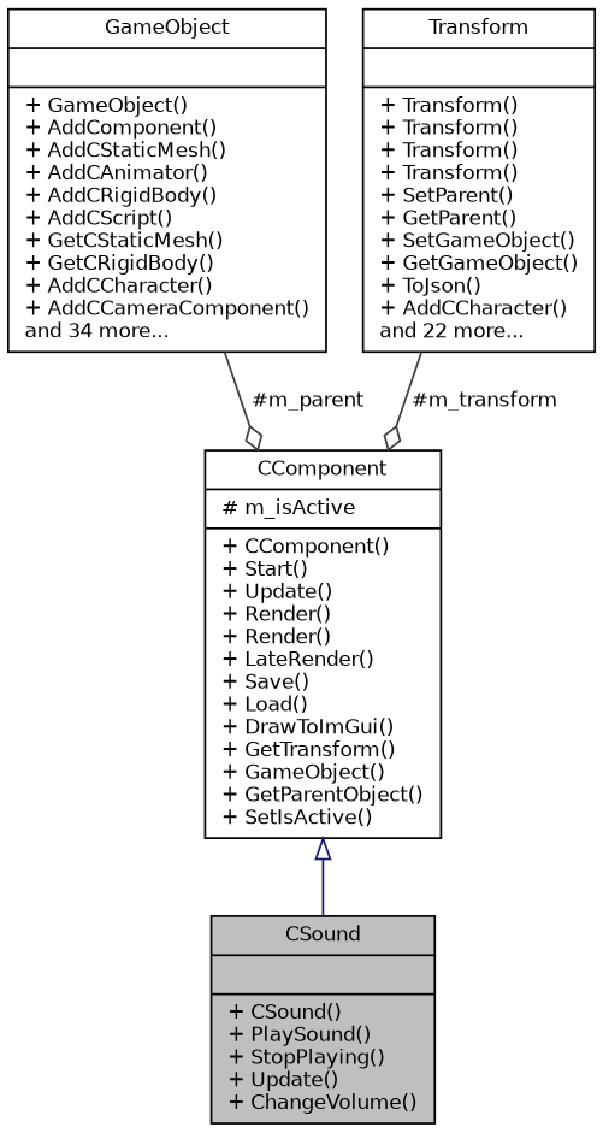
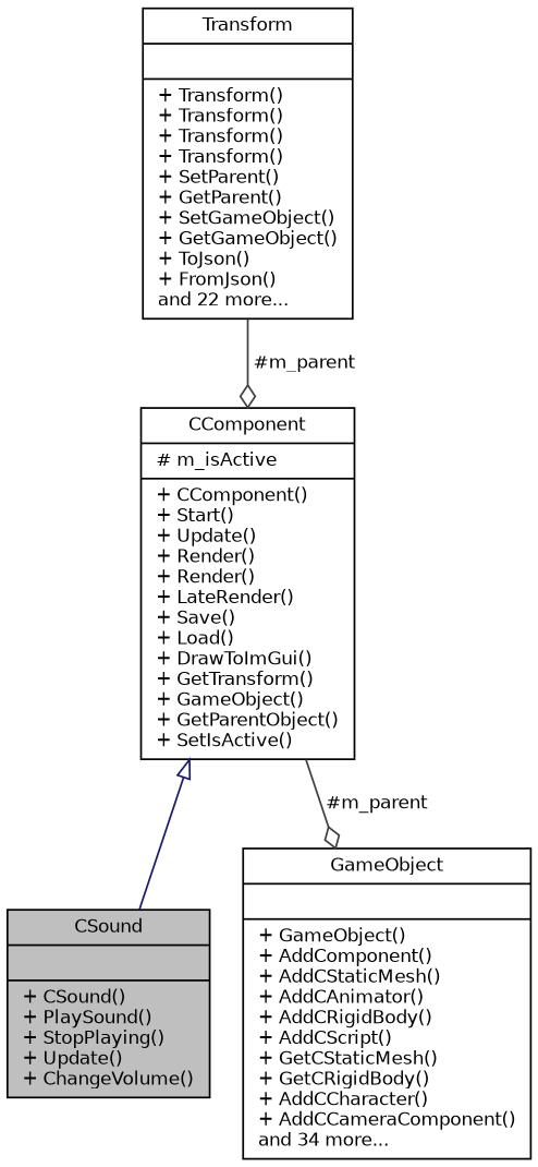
  digraph {
    node [color=black fillcolor=white fontname=Helvetica fontsize=10 shape=record style=filled]
    edge [color=grey25 fontname=Helvetica fontsize=10 labelfontname=Helvetica labelfontsize=10 style=solid arrowhead=odiamond]
    n1 [fillcolor=grey75 fontcolor=black height=0.2 label="{CSound\n||+ CSound()\l+ PlaySound()\l+ StopPlaying()\l+ Update()\l+ ChangeVolume()\l}" width=0.4]
    n2 [height=0.2 label="{CComponent\n|# m_isActive\l|+ CComponent()\l+ Start()\l+ Update()\l+ Render()\l+ Render()\l+ LateRender()\l+ Save()\l+ Load()\l+ DrawToImGui()\l+ GetTransform()\l+ GameObject()\l+ GetParentObject()\l+ SetIsActive()\l}" width=0.4]
    n3 [height=0.2 label="{GameObject\n||+ GameObject()\l+ AddComponent()\l+ AddCStaticMesh()\l+ AddCAnimator()\l+ AddCRigidBody()\l+ AddCScript()\l+ GetCStaticMesh()\l+ GetCRigidBody()\l+ AddCCharacter()\l+ AddCCameraComponent()\land 34 more...\l}" width=0.4]
-   n4 [height=0.2 label="{Transform\n||+ Transform()\l+ Transform()\l+ Transform()\l+ Transform()\l+ SetParent()\l+ GetParent()\l+ SetGameObject()\l+ GetGameObject()\l+ ToJson()\l+ AddCCharacter()\land 22 more...\l}" width=0.4]
+   n4 [height=0.2 label="{Transform\n||+ Transform()\l+ Transform()\l+ Transform()\l+ Transform()\l+ SetParent()\l+ GetParent()\l+ SetGameObject()\l+ GetGameObject()\l+ ToJson()\l+ FromJson()\land 22 more...\l}" width=0.4]
    n2 -> n1 [arrowtail=onormal color=midnightblue dir=back arrowhead=""]
-   n3 -> n2 [label=" #m_parent"]
-   n4 -> n2 [label=" #m_transform"]
+   n2 -> n3 [label=" #m_parent"]
+   n4 -> n2 [label=" #m_parent"]
  }
